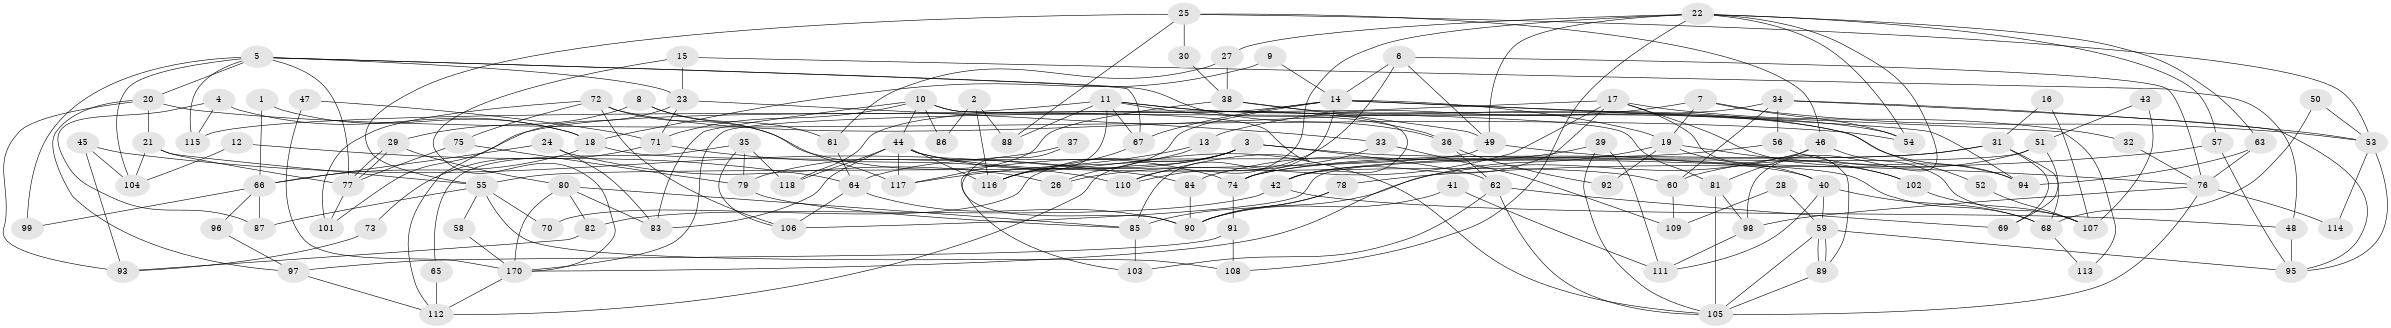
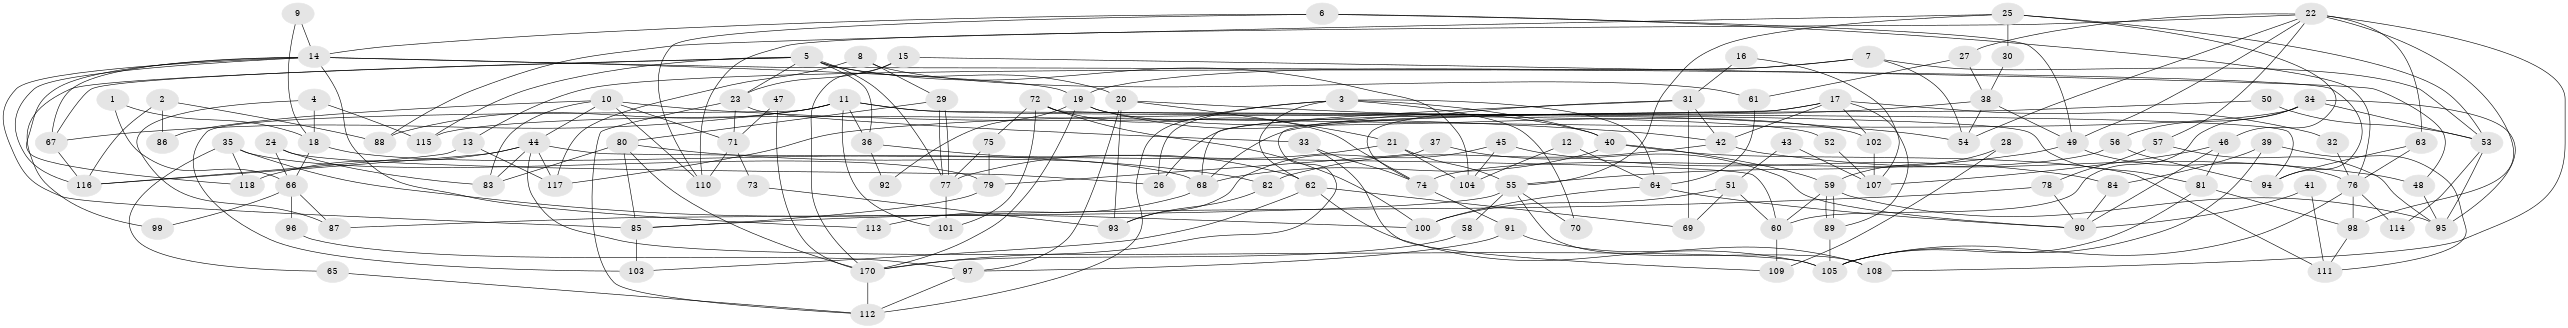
  graph {
    node [color=gray90 style=filled]
    1
    18
    66
    68
    87
    99
    96
    2
    86
    88
    116
    3
    26
    40
    62
    64
    70
    112
    59
    111
    103
    69
    105
-   106
+   106 [label=100]
    90
    4
    115
    61
    5
    20
    23
    36
    67
    77
    104
    54
    21
    93
    97
    71
    33
    92
    101
    6
    14
    49
    76
    110
    19
    85
    94
    113
    118
    55
    98
    114
    7
    13
    53
    117
    n61 [label=170]
    102
    95
    8
    29
    80
    9
    10
    42
    44
    83
    48
    82
    60
    73
    11
    52
    81
    107
    12
    15
    16
    31
    74
    17
    32
    89
    108
    58
    22
    27
    57
    63
    38
    78
    109
    24
    25
    30
    46
    28
    91
    34
    56
    35
    65
    79
    37
    39
    84
    41
    43
    51
    45
    47
    50
    72
    75
    1 -- 18
    1 -- 66
    18 -- 66
    18 -- 68
    66 -- 87
    66 -- 99
    66 -- 96
    68 -- 113
    96 -- 97
    2 -- 86
    2 -- 88
    2 -- 116
    3 -- 26
    3 -- 40
    3 -- 62
    3 -- 64
    3 -- 70
    3 -- 112
    40 -- 68
    40 -- 59
    40 -- 111
    62 -- 103
    62 -- 69
    62 -- 105
    64 -- 106
    64 -- 90
    59 -- 95
-   59 -- 105
+   59 -- 60
    59 -- 89
    59 -- 89
    4 -- 18
    4 -- 87
    4 -- 115
    61 -- 64
    5 -- 99
    5 -- 115
    5 -- 20
    5 -- 23
    5 -- 36
    5 -- 67
    5 -- 77
    5 -- 104
    20 -- 54
    20 -- 21
    20 -- 93
    20 -- 97
    23 -- 112
    23 -- 71
    23 -- 33
    36 -- 62
    36 -- 92
    67 -- 116
    77 -- 101
    21 -- 77
    21 -- 104
    21 -- 55
    97 -- 112
    71 -- 110
    71 -- 73
    33 -- 74
    33 -- 109
    6 -- 14
    6 -- 49
    6 -- 76
    6 -- 110
    14 -- 116
    14 -- 67
    14 -- 19
    14 -- 85
    14 -- 94
    14 -- 113
    14 -- 118
    49 -- 76
    49 -- 55
    76 -- 105
    76 -- 98
    76 -- 114
    19 -- 40
    19 -- 92
    19 -- n61
    19 -- 102
    85 -- 103
    55 -- 87
    55 -- 70
    55 -- 108
    55 -- 58
    98 -- 111
    7 -- 54
    7 -- 19
    7 -- 13
    7 -- 53
    13 -- 116
    13 -- 117
    53 -- 114
    53 -- 95
    n61 -- 112
    102 -- 107
    8 -- 61
    8 -- 117
    8 -- 29
    29 -- 77
    29 -- 77
    29 -- 80
    80 -- 85
    80 -- n61
    80 -- 83
    80 -- 82
    9 -- 18
    9 -- 14
    10 -- 86
    10 -- 71
    10 -- 110
    10 -- 42
    10 -- 44
    10 -- 83
    42 -- 48
    42 -- 82
    44 -- 116
    44 -- 105
    44 -- 118
    44 -- 117
    44 -- 83
    44 -- 60
    48 -- 95
    82 -- 93
    60 -- 109
    73 -- 93
    11 -- 88
    11 -- 103
    11 -- 36
    11 -- 67
    11 -- 101
    11 -- 52
    11 -- 81
    52 -- 107
    81 -- 105
    81 -- 98
    12 -- 64
    12 -- 104
    15 -- 23
    15 -- n61
    15 -- 48
    16 -- 107
    16 -- 31
    31 -- 68
    31 -- 69
    31 -- 42
    31 -- 74
    74 -- 91
    17 -- 26
    17 -- n61
    17 -- 102
    17 -- 42
    17 -- 32
    17 -- 89
    32 -- 76
    89 -- 105
    58 -- n61
    22 -- 54
    22 -- 49
    22 -- 110
    22 -- 98
    22 -- 108
    22 -- 27
    22 -- 57
    22 -- 63
    27 -- 61
    27 -- 38
    57 -- 95
    57 -- 78
    63 -- 76
    63 -- 94
    38 -- 54
    38 -- 49
    38 -- 117
    78 -- 90
    78 -- 85
    24 -- 66
    24 -- 26
    24 -- 83
    25 -- 88
    25 -- 55
    25 -- 53
    25 -- 30
    25 -- 46
    30 -- 38
    46 -- 90
    46 -- 81
    46 -- 107
    28 -- 59
    28 -- 109
    91 -- 97
    91 -- 108
    34 -- 115
    34 -- 53
    34 -- 95
    34 -- 60
    34 -- 56
    56 -- 94
    56 -- 74
    35 -- 106
    35 -- 118
    35 -- 65
    35 -- 79
    65 -- 112
    79 -- 85
    37 -- 90
    37 -- 79
    39 -- 111
    39 -- 105
    39 -- 84
    84 -- 90
    41 -- 111
    41 -- 90
    43 -- 107
    43 -- 51
    51 -- 69
    51 -- 106
    51 -- 60
    45 -- 104
    45 -- 93
    45 -- 84
    47 -- 71
    47 -- n61
    50 -- 68
    50 -- 53
    72 -- 106
    72 -- 101
    72 -- 94
    72 -- 74
    72 -- 75
    75 -- 77
    75 -- 79
  }
